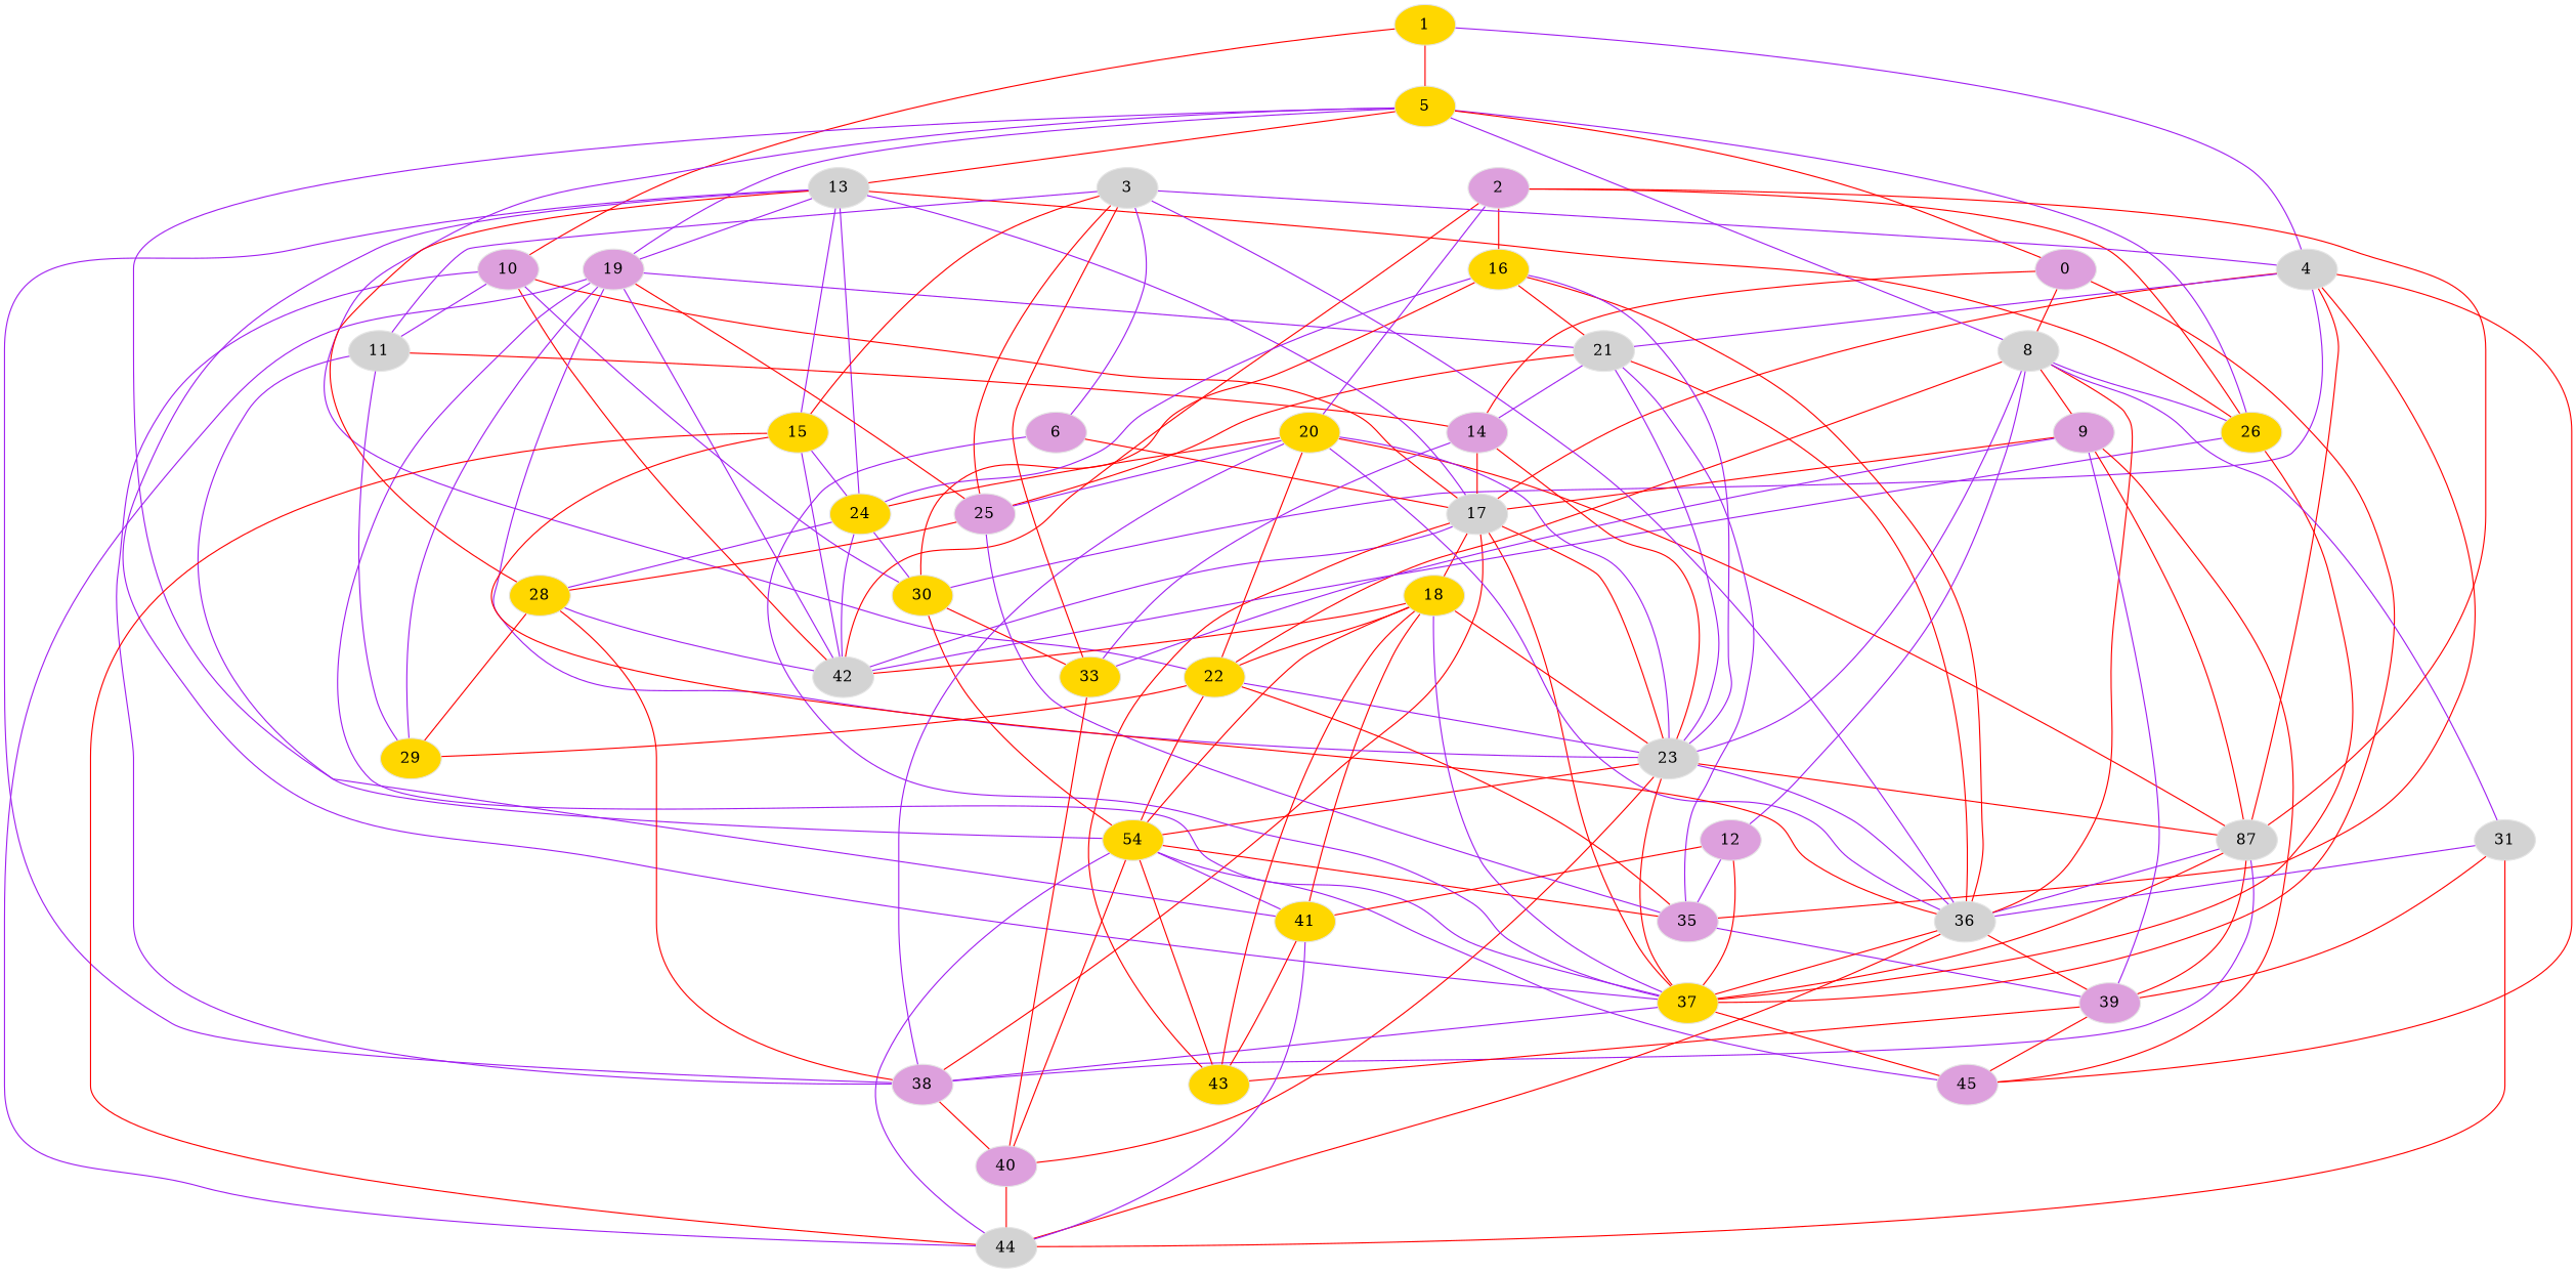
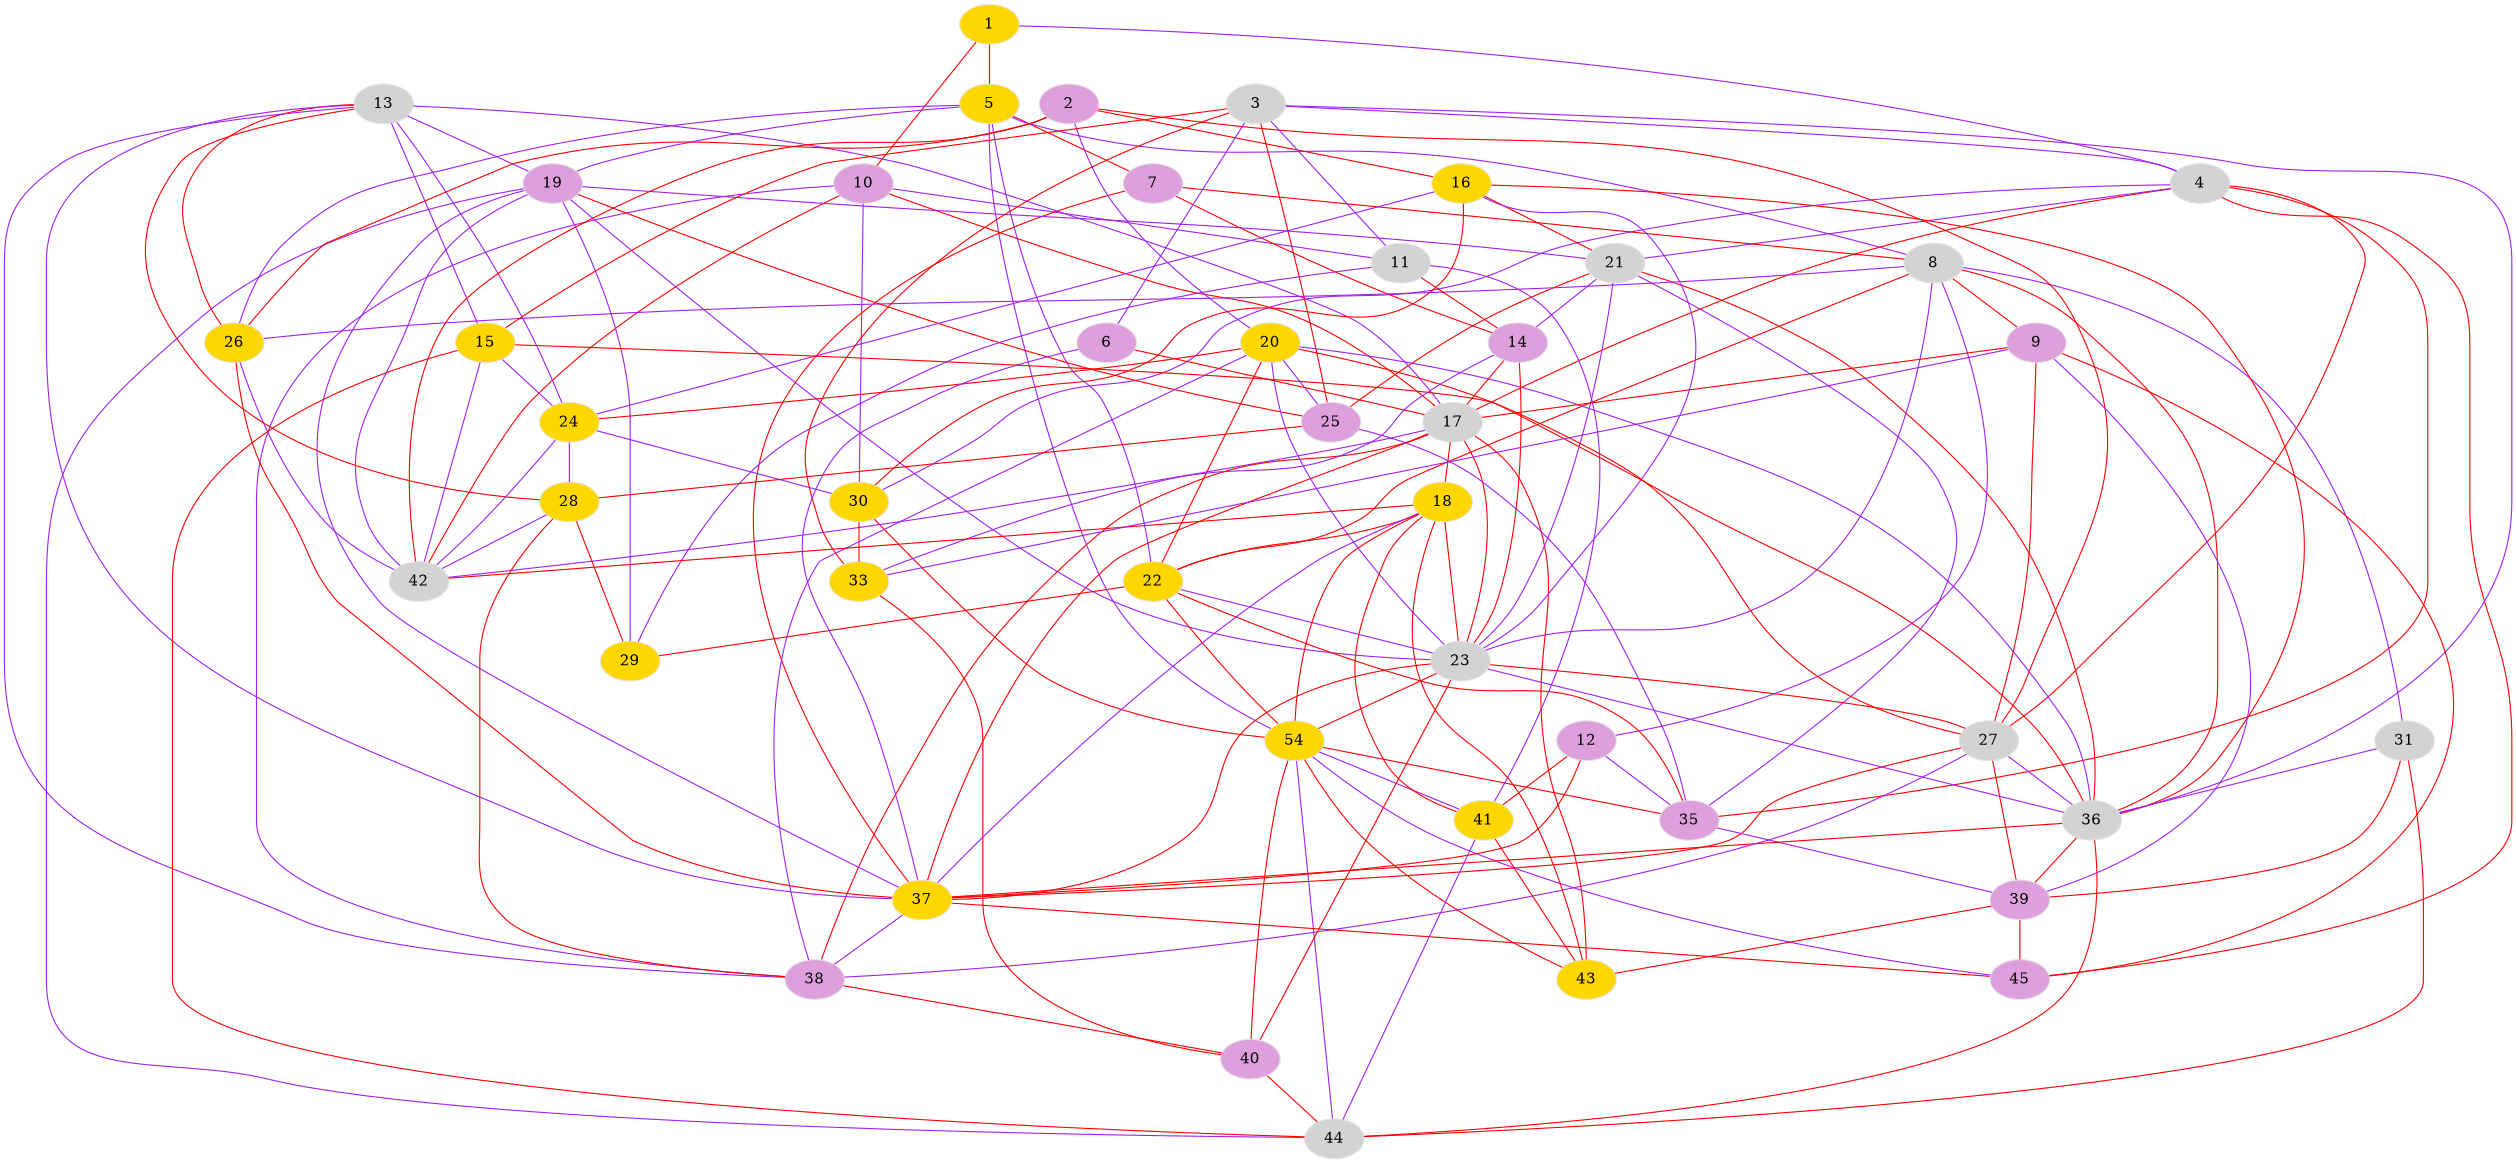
  graph {
    node [color=gray90 fillcolor=gold style=filled]
    edge [color=red weight=1.0]
    4 [fillcolor=lightgrey]
    1
    5
    10 [fillcolor=plum]
-   27 [fillcolor=lightgrey label=87]
+   27 [fillcolor=lightgrey]
    17 [fillcolor=lightgrey]
    21 [fillcolor=lightgrey]
    30
    35 [fillcolor=plum]
    45 [fillcolor=plum]
    26
-   7 [fillcolor=plum label=0]
+   7 [fillcolor=plum]
    8 [fillcolor=lightgrey]
    13 [fillcolor=lightgrey]
    19 [fillcolor=plum]
    22
    n17 [label=54]
    42 [fillcolor=lightgrey]
    11 [fillcolor=lightgrey]
    38 [fillcolor=plum]
    2 [fillcolor=plum]
    16
    20
    36 [fillcolor=lightgrey]
    23 [fillcolor=lightgrey]
    24
    25 [fillcolor=plum]
    37
    39 [fillcolor=plum]
    3 [fillcolor=lightgrey]
    6 [fillcolor=plum]
    15
    33
    14 [fillcolor=plum]
    29
    41
    44 [fillcolor=lightgrey]
    28
    40 [fillcolor=plum]
    18
    43
    9 [fillcolor=plum]
    12 [fillcolor=plum]
    31 [fillcolor=lightgrey]
    4 -- 27
    4 -- 17
    4 -- 21 [color=purple]
    4 -- 30 [color=purple]
    4 -- 35
    4 -- 45
    1 -- 4 [color=purple]
    1 -- 5
    1 -- 10
    5 -- 26 [color=purple weight=2.0]
    5 -- 7 [weight=2.0]
    5 -- 8 [color=purple]
-   5 -- 13
    5 -- 19 [color=purple]
    5 -- 22 [color=purple weight=2.0]
    5 -- n17 [color=purple]
    10 -- 17
    10 -- 30 [color=purple]
    10 -- 42
    10 -- 11 [color=purple]
    10 -- 38 [color=purple]
    27 -- 38 [color=purple]
    27 -- 36 [color=purple]
    27 -- 37
    27 -- 39
    17 -- 42 [color=purple]
    17 -- 38 [weight=2.0]
    17 -- 23
    17 -- 37
    17 -- 18
    17 -- 43
    21 -- 35 [color=purple]
    21 -- 36
    21 -- 23 [color=purple]
    21 -- 25
    21 -- 14 [color=purple]
    30 -- n17
    30 -- 33
    35 -- 39 [color=purple]
    26 -- 42 [color=purple weight=2.0]
    26 -- 37
    7 -- 8
    7 -- 37
    7 -- 14
    8 -- 26 [color=purple weight=2.0]
    8 -- 22
    8 -- 36
    8 -- 23 [color=purple]
    8 -- 9 [weight=2.0]
    8 -- 12 [color=purple]
    8 -- 31 [color=purple]
    13 -- 17 [color=purple weight=2.0]
    13 -- 26
    13 -- 19 [color=purple]
    13 -- 38 [color=purple]
    13 -- 24 [color=purple]
    13 -- 37 [color=purple]
    13 -- 15 [color=purple]
    13 -- 28
    19 -- 21 [color=purple]
    19 -- 42 [color=purple]
    19 -- 23 [color=purple weight=2.0]
    19 -- 25
    19 -- 37 [color=purple]
    19 -- 29 [color=purple weight=2.0]
    19 -- 44 [color=purple]
    22 -- 35
    22 -- n17
    22 -- 23 [color=purple]
    22 -- 29
    n17 -- 35
    n17 -- 45 [color=purple weight=2.0]
    n17 -- 41 [color=purple]
    n17 -- 44 [color=purple]
    n17 -- 40
    n17 -- 43
    11 -- 14
    11 -- 29 [color=purple]
    11 -- 41 [color=purple]
    38 -- 40
    2 -- 27
    2 -- 26
    2 -- 42
    2 -- 16
    2 -- 20 [color=purple]
    16 -- 21
    16 -- 30 [weight=2.0]
    16 -- 36
    16 -- 23 [color=purple]
    16 -- 24 [color=purple]
    20 -- 27
    20 -- 22
    20 -- 38 [color=purple]
    20 -- 36 [color=purple]
    20 -- 23 [color=purple weight=3.0]
    20 -- 24
    20 -- 25 [color=purple]
    36 -- 37
    36 -- 39
    36 -- 44
    23 -- 27
    23 -- n17
    23 -- 36 [color=purple weight=2.0]
    23 -- 37
    23 -- 40
    24 -- 30 [color=purple]
    24 -- 42 [color=purple]
    24 -- 28 [color=purple]
    25 -- 35 [color=purple weight=2.0]
    25 -- 28
    37 -- 45
    37 -- 38 [color=purple]
    39 -- 45
    39 -- 43
    3 -- 4 [color=purple]
    3 -- 11 [color=purple]
    3 -- 36 [color=purple]
    3 -- 25
    3 -- 6 [color=purple]
    3 -- 15
    3 -- 33
    6 -- 17
    6 -- 37 [color=purple]
    15 -- 42 [color=purple]
    15 -- 36
    15 -- 24 [color=purple weight=2.0]
    15 -- 44
    33 -- 40
    14 -- 17
    14 -- 23
    14 -- 33 [color=purple]
    41 -- 44 [color=purple]
    41 -- 43
    28 -- 42 [color=purple]
    28 -- 38
    28 -- 29
    40 -- 44
    18 -- 22 [weight=2.0]
    18 -- n17
    18 -- 42
    18 -- 23
    18 -- 37 [color=purple]
    18 -- 41
    18 -- 43
    9 -- 27
    9 -- 17
    9 -- 45
    9 -- 39 [color=purple]
    9 -- 33 [color=purple]
    12 -- 35 [color=purple]
    12 -- 37 [weight=2.0]
    12 -- 41
    31 -- 36 [color=purple weight=3.0]
    31 -- 39 [weight=2.0]
    31 -- 44
  }
